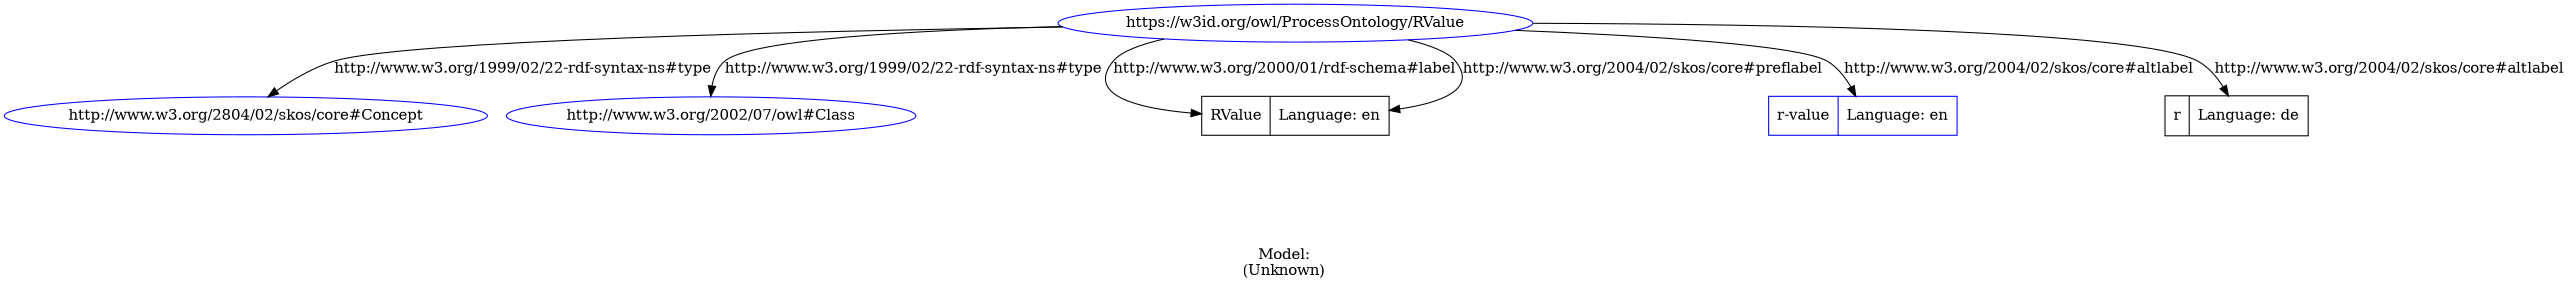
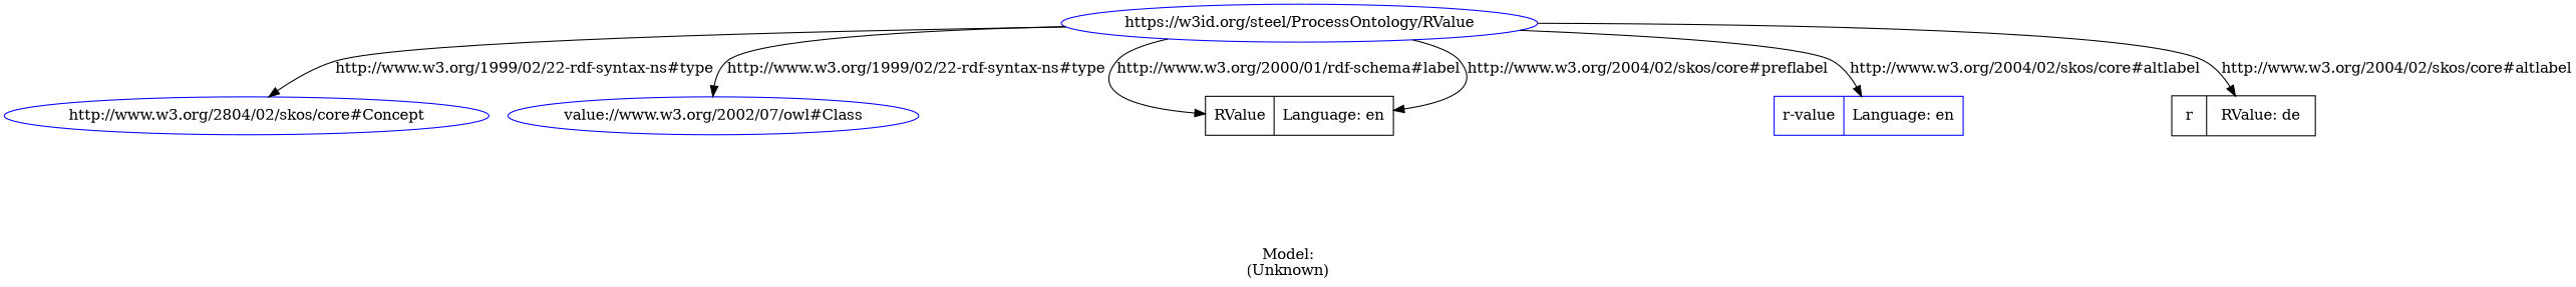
  digraph {
    label="\n\nModel:\n(Unknown)"
    rankdir=TB
    node [color=blue shape=ellipse]
-   n1 [label="https://w3id.org/owl/ProcessOntology/RValue"]
+   n1 [label="https://w3id.org/steel/ProcessOntology/RValue"]
    n2 [label="http://www.w3.org/2804/02/skos/core#Concept"]
-   n3 [label="http://www.w3.org/2002/07/owl#Class"]
+   n3 [label="value://www.w3.org/2002/07/owl#Class"]
    n4 [label="RValue|Language: en" shape=record color=""]
    n5 [label="r-value|Language: en" shape=record]
-   n6 [label="r|Language: de" shape=record color=""]
+   n6 [label="r|RValue: de" shape=record color=""]
    n1 -> n2 [label="http://www.w3.org/1999/02/22-rdf-syntax-ns#type"]
    n1 -> n3 [label="http://www.w3.org/1999/02/22-rdf-syntax-ns#type"]
    n1 -> n4 [label="http://www.w3.org/2000/01/rdf-schema#label"]
    n1 -> n4 [label="http://www.w3.org/2004/02/skos/core#preflabel"]
    n1 -> n5 [label="http://www.w3.org/2004/02/skos/core#altlabel"]
    n1 -> n6 [label="http://www.w3.org/2004/02/skos/core#altlabel"]
  }
